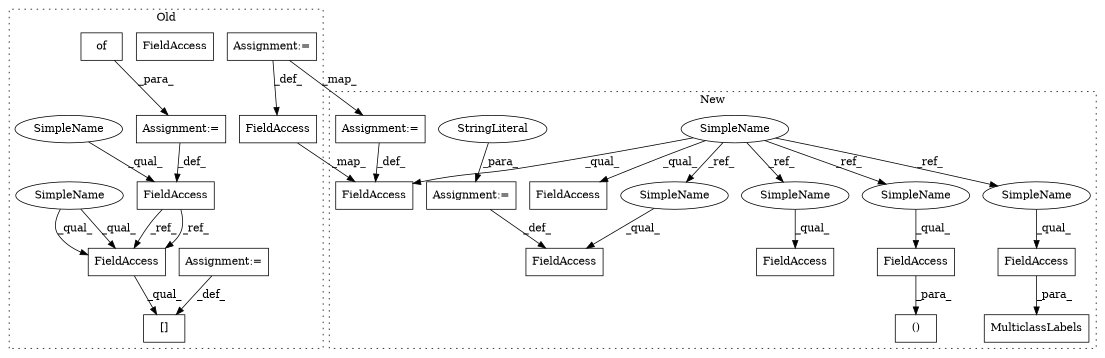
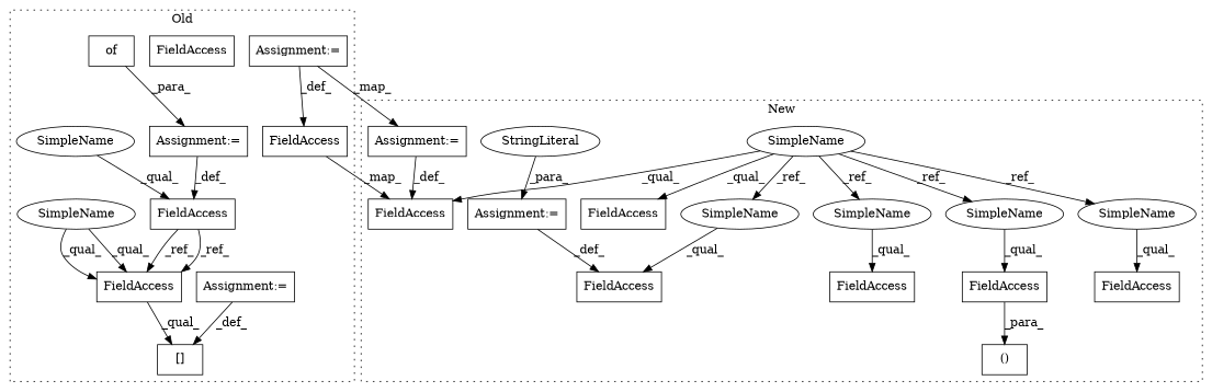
  digraph {
    node [a=22 l=4 s=1224 shape=box]
    n1 [a=32 label=of s=1087]
    n2 [a=2 l="20,1" label="[]" s="1224,1247"]
    n3 [l=19 label=FieldAccess s=1063]
    n4 [l=19 label=FieldAccess]
    n5 [l=15 label=FieldAccess s=1445]
    n6 [a=7 l=1 label="Assignment:=" s=1460]
    n7 [a=7 l=1 label="Assignment:=" s=1005]
    n8 [a=7 l=1 label="Assignment:=" s=1082]
    n9 [l=19 label=FieldAccess]
    n10 [a=42 label=SimpleName s=1063 shape=ellipse]
    n11 [a=42 label=SimpleName shape=ellipse]
-   n12 [a=32 l="17,1" label=MulticlassLabels s="1094,1128"]
    n13 [l=17 label=FieldAccess s=1111]
    n14 [a=42 label=SimpleName s=698 shape=ellipse]
    n15 [l=15 label=FieldAccess s=930]
    n16 [a=7 l=1 label="Assignment:=" s=945]
    n17 [l=17 label=FieldAccess s=991]
    n18 [a=106 l=44 label="()" s=991]
    n19 [l=9 label=FieldAccess s=807]
    n20 [l=14 label=FieldAccess s=1223]
    n21 [l=11 label=FieldAccess s=1487]
    n22 [a=7 l=1 label="Assignment:=" s=1498]
    n23 [a=45 l=6 label=StringLiteral s=1499 shape=ellipse]
    n24 [a=42 label=SimpleName s=1487 shape=ellipse]
    n25 [a=42 label=SimpleName s=1223 shape=ellipse]
    n26 [a=42 label=SimpleName s=991 shape=ellipse]
    n27 [a=42 label=SimpleName s=1111 shape=ellipse]
    subgraph cluster_1 {
      label=Old
      style=dotted
      n1
      n2
      n3
      n4
      n5
      n6
      n7
      n8
      n9
      n10
      n11
    }
    subgraph cluster_2 {
      label=New
      style=dotted
-     n12
      n13
      n14
      n15
      n16
      n17
      n18
      n19
      n20
      n21
      n22
      n23
      n24
      n25
      n26
      n27
    }
    n1 -> n8 [label=_para_]
    n3 -> n9 [label=_ref_]
    n3 -> n9 [label=_ref_]
    n5 -> n15 [label=_map_]
    n6 -> n5 [label=_def_]
    n6 -> n16 [label=_map_]
    n7 -> n2 [label=_def_]
    n8 -> n3 [label=_def_]
    n9 -> n2 [label=_qual_]
    n10 -> n3 [label=_qual_]
    n11 -> n9 [label=_qual_]
    n11 -> n9 [label=_qual_]
-   n13 -> n12 [label=_para_]
    n14 -> n15 [label=_qual_]
    n14 -> n19 [label=_qual_]
    n14 -> n24 [label=_ref_]
    n14 -> n25 [label=_ref_]
    n14 -> n26 [label=_ref_]
    n14 -> n27 [label=_ref_]
    n16 -> n15 [label=_def_]
    n17 -> n18 [label=_para_]
    n22 -> n21 [label=_def_]
    n23 -> n22 [label=_para_]
    n24 -> n21 [label=_qual_]
    n25 -> n20 [label=_qual_]
    n26 -> n17 [label=_qual_]
    n27 -> n13 [label=_qual_]
  }
